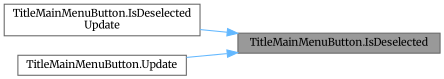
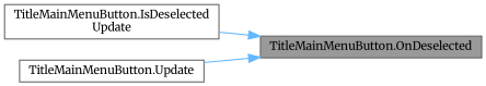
  digraph {
    fontname=Merriweather
    rankdir=RL
    node [color=grey40 fillcolor=white fontname=Merriweather fontsize=10 shape=box style=filled]
    edge [color=steelblue1 dir=back fontname=Merriweather fontsize=10 labelfontname=Helvetica labelfontsize=10 style=solid]
-   n1 [color=gray40 fillcolor=grey60 fontcolor=black height=0.2 label="TitleMainMenuButton.IsDeselected" width=0.4]
+   n1 [color=gray40 fillcolor=grey60 fontcolor=black height=0.2 label="TitleMainMenuButton.OnDeselected" width=0.4]
    n2 [height=0.2 label="TitleMainMenuButton.IsDeselected\lUpdate" width=0.4]
    n3 [height=0.2 label="TitleMainMenuButton.Update" width=0.4]
    n1 -> n2
    n1 -> n3
  }
